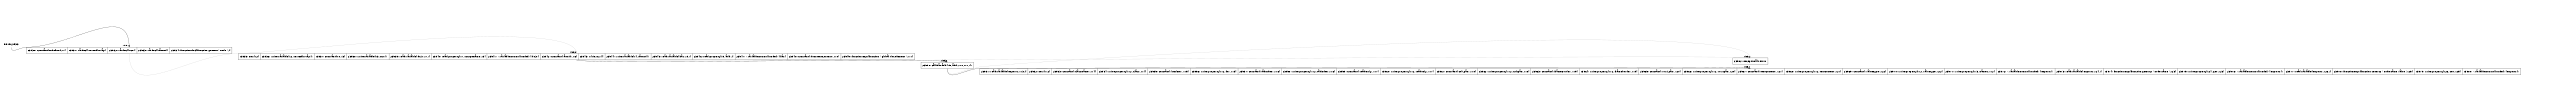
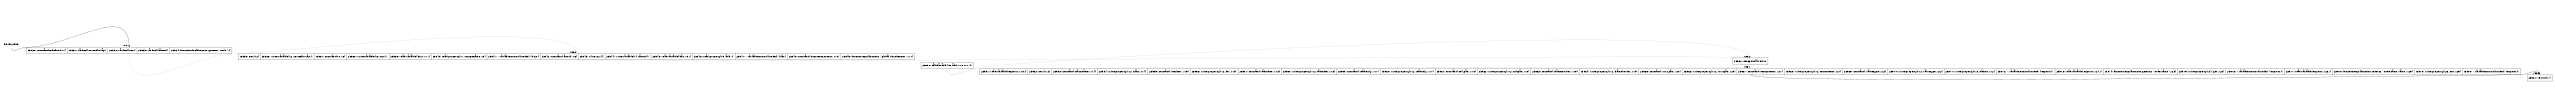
  digraph {
    rankdir=LR
    node [shape=record]
    edge [headport=n tailport=s]
    n1 [label=BB_dojo533 shape=none]
    n2 [label="{23930: constant[undefined,v1]|23931: vardecl['_evtHdlrMap']|23932: vardecl['_ctr']|23933: vardecl['_attrId']|23934: function-decl[function getText ( node ),-]}"]
    n3 [label="{23935: new[v2]|23936: write-variable[v2,'_evtHdlrMap']*|23937: constant[0.0,v3]|23938: write-variable[v3,'_ctr']*|23939: read-variable['dojo',v7,-]|23940: read-property[v7,'_scopeName',v5]|23941: \<variable-non-null-undef\>['dojo']|23942: constant[\"attrid\",v6]|23943: +[v5,v6,v4]|23944: write-variable[v4,'_attrId']*|23945: read-variable['has',v9,-]|23946: read-property[v9,'add',-]|23947: \<variable-non-null-undef\>['has']|23948: constant[\"dom-textContent\",v10]|23949: function-expr[function ( global doc element ),v11]}"]
    n4 [label="{23950: call-has.add [v9,'add',v10,v11,-]*}"]
    n5 [label="{23982: exceptional-return}"]
    n6 [label="{23951: read-variable['exports',v13,-]|23952: new[v12]|23953: constant[\"className\",v14]|23954: write-property[v12,'class',v14]|23955: constant[\"htmlFor\",v15]|23956: write-property[v12,'for',v15]|23957: constant[\"tabIndex\",v16]|23958: write-property[v12,'tabindex',v16]|23959: constant[\"readOnly\",v17]|23960: write-property[v12,'readonly',v17]|23961: constant[\"colSpan\",v18]|23962: write-property[v12,'colspan',v18]|23963: constant[\"frameBorder\",v19]|23964: write-property[v12,'frameborder',v19]|23965: constant[\"rowSpan\",v20]|23966: write-property[v12,'rowspan',v20]|23967: constant[\"textContent\",v21]|23968: write-property[v12,'textcontent',v21]|23969: constant[\"valueType\",v22]|23970: write-property[v12,'valuetype',v22]|23971: write-property[v13,'names',v12]|23972: \<variable-non-null-undef\>['exports']*|23973: read-variable['exports',v24,-]|23974: function-expr[function getProp ( node name ),v23]|23975: write-property[v24,'get',v23]|23976: \<variable-non-null-undef\>['exports']*|23977: read-variable['exports',v26,-]|23978: function-expr[function setProp ( node name value ),v25]|23979: write-property[v26,'set',v25]|23980: \<variable-non-null-undef\>['exports']*}"]
+   n7 [label="{23981: return[v1]}"]
    n1 -> n2 [headlabel="    7991"]
    n2 -> n3 [color=gray headlabel="      7992"]
-   n3 -> n4 [headlabel="      7993"]
    n3 -> n5 [color=gray headlabel="      7996"]
    n4 -> n5 [color=gray]
-   n4 -> n6 [headlabel="      7994"]
+   n4 -> n6 [headlabel="      7994" color=gray]
+   n6 -> n7 [headlabel="      7995"]
  }
